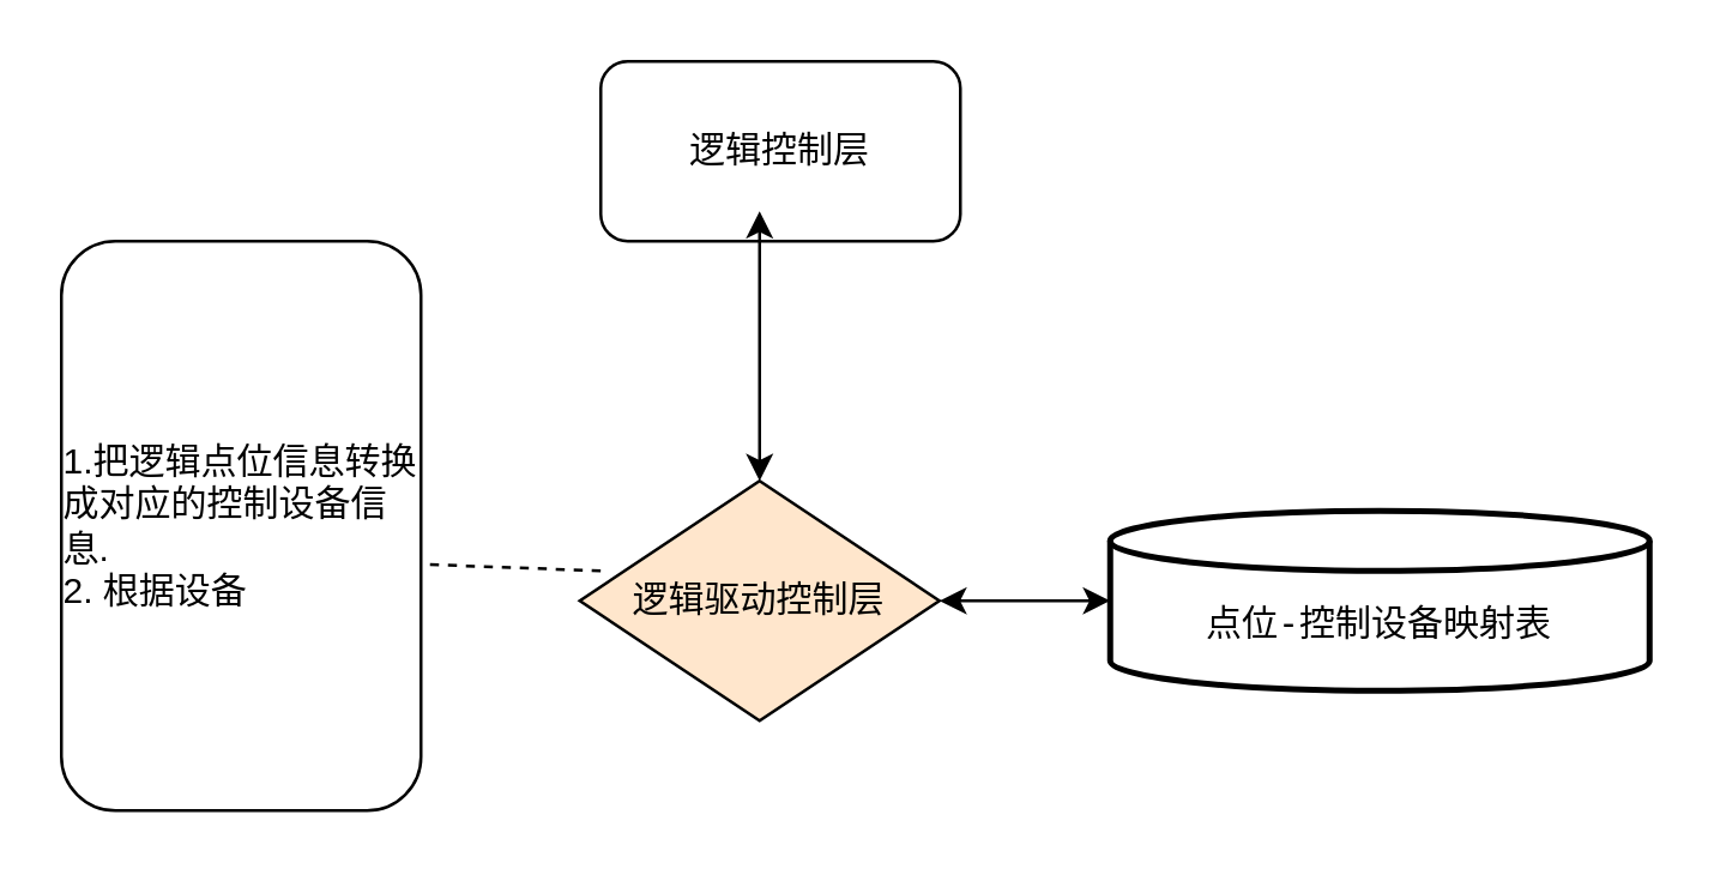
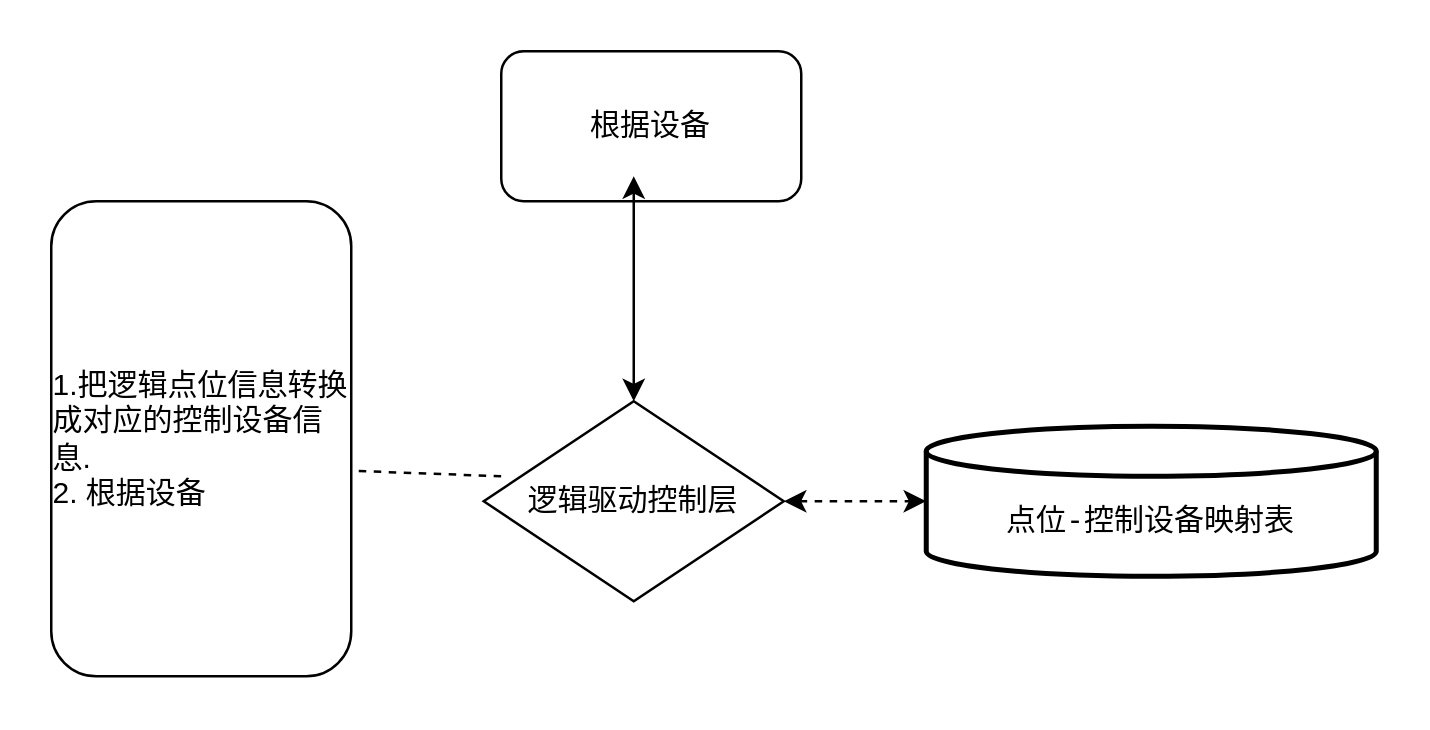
  <mxCell id="0" />
  <mxCell id="1" parent="0" />
- <mxCell id="2" value="逻辑控制层&lt;span id=&quot;transmark&quot; style=&quot;display: none ; width: 0px ; height: 0px&quot;&gt;&lt;/span&gt;" style="rounded=1;whiteSpace=wrap;html=1;" vertex="1" parent="1"><mxGeometry x="200" y="20" width="120" height="60" as="geometry" /></mxCell>
+ <mxCell id="2" value="根据设备&lt;span id=&quot;transmark&quot; style=&quot;display: none ; width: 0px ; height: 0px&quot;&gt;&lt;/span&gt;" style="rounded=1;whiteSpace=wrap;html=1;" vertex="1" parent="1"><mxGeometry x="200" y="20" width="120" height="60" as="geometry" /></mxCell>
  <mxCell id="3" value="" style="endArrow=classic;startArrow=classic;html=1;" edge="1" parent="1"><mxGeometry width="50" height="50" relative="1" as="geometry"><mxPoint x="253" y="160" as="sourcePoint" /><mxPoint x="253" y="70" as="targetPoint" /></mxGeometry></mxCell>
- <mxCell id="4" value="逻辑驱动控制层&lt;span id=&quot;transmark&quot; style=&quot;display: none ; width: 0px ; height: 0px&quot;&gt;&lt;/span&gt;" style="rhombus;whiteSpace=wrap;html=1;fillColor=#ffe6cc;" vertex="1" parent="1"><mxGeometry x="193" y="160" width="120" height="80" as="geometry" /></mxCell>
- <mxCell id="5" value="" style="endArrow=classic;startArrow=classic;html=1;exitX=1;exitY=0.5;exitDx=0;exitDy=0;" edge="1" parent="1" source="4" target="6"><mxGeometry width="50" height="50" relative="1" as="geometry"><mxPoint x="190" y="310" as="sourcePoint" /><mxPoint x="400" y="200" as="targetPoint" /></mxGeometry></mxCell>
+ <mxCell id="4" value="逻辑驱动控制层&lt;span id=&quot;transmark&quot; style=&quot;display: none ; width: 0px ; height: 0px&quot;&gt;&lt;/span&gt;" style="rhombus;whiteSpace=wrap;html=1;" vertex="1" parent="1"><mxGeometry x="193" y="160" width="120" height="80" as="geometry" /></mxCell>
+ <mxCell id="5" value="" style="endArrow=classic;startArrow=classic;html=1;exitX=1;exitY=0.5;exitDx=0;exitDy=0;dashed=1;" edge="1" parent="1" source="4" target="6"><mxGeometry width="50" height="50" relative="1" as="geometry"><mxPoint x="190" y="310" as="sourcePoint" /><mxPoint x="400" y="200" as="targetPoint" /></mxGeometry></mxCell>
  <mxCell id="6" value="&lt;br&gt;&lt;pre&gt;&lt;span&gt;点位&lt;/span&gt;&lt;span&gt;-&lt;/span&gt;&lt;span&gt;控制设备映射表&lt;/span&gt;&lt;/pre&gt;&lt;span id=&quot;transmark&quot; style=&quot;display: none ; width: 0px ; height: 0px&quot;&gt;&lt;/span&gt;" style="strokeWidth=2;html=1;shape=mxgraph.flowchart.database;whiteSpace=wrap;" vertex="1" parent="1"><mxGeometry x="370" y="170" width="180" height="60" as="geometry" /></mxCell>
  <mxCell id="7" value="&lt;div align=&quot;left&quot;&gt;1.把逻辑点位信息转换成对应的控制设备信息.&lt;/div&gt;&lt;div align=&quot;left&quot;&gt;2. 根据设备&lt;span id=&quot;transmark&quot; style=&quot;display: none ; width: 0px ; height: 0px&quot;&gt;&lt;/span&gt;&lt;br&gt;&lt;span id=&quot;transmark&quot; style=&quot;display: none ; width: 0px ; height: 0px&quot;&gt;&lt;/span&gt;&lt;/div&gt;&lt;span id=&quot;transmark&quot; style=&quot;display: none ; width: 0px ; height: 0px&quot;&gt;&lt;/span&gt;&lt;span id=&quot;transmark&quot; style=&quot;display: none ; width: 0px ; height: 0px&quot;&gt;&lt;/span&gt;" style="rounded=1;whiteSpace=wrap;html=1;" vertex="1" parent="1"><mxGeometry x="20" y="80" width="120" height="190" as="geometry" /></mxCell>
  <mxCell id="8" value="" style="endArrow=none;dashed=1;html=1;exitX=1.025;exitY=0.568;exitDx=0;exitDy=0;exitPerimeter=0;" edge="1" parent="1" source="7"><mxGeometry width="50" height="50" relative="1" as="geometry"><mxPoint x="-50" y="340" as="sourcePoint" /><mxPoint x="200" y="190" as="targetPoint" /><Array as="points"><mxPoint x="200" y="190" /></Array></mxGeometry></mxCell>
